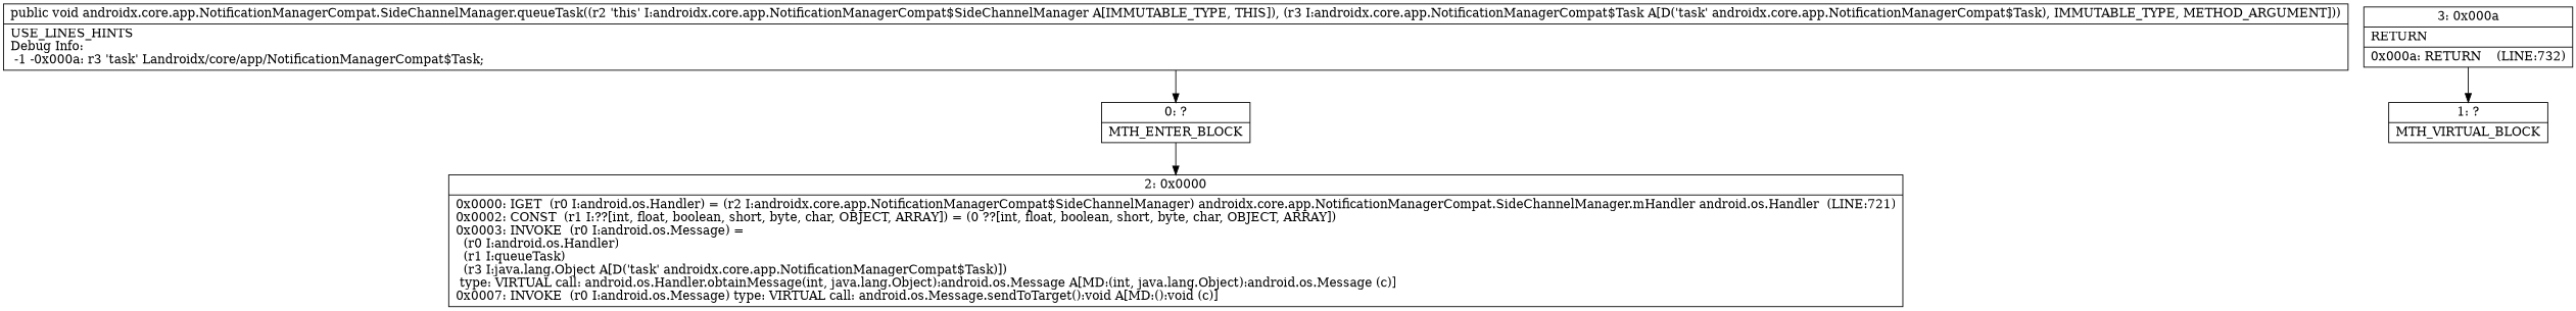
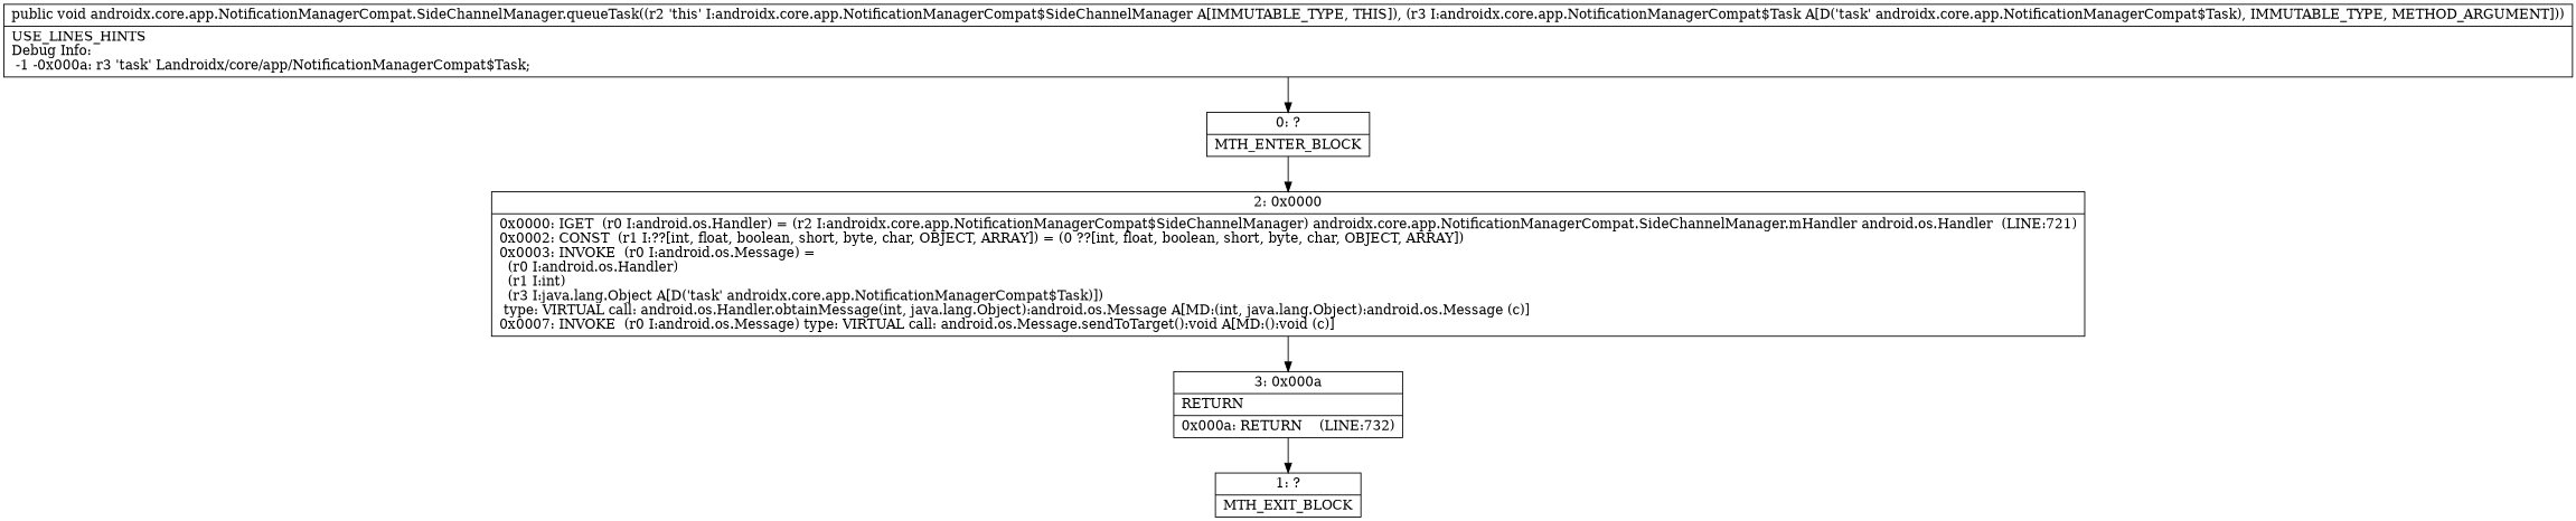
  digraph {
    node [shape=record]
    n1 [label="{0\:\ ?|MTH_ENTER_BLOCK\l}"]
-   n2 [label="{2\:\ 0x0000|0x0000: IGET  (r0 I:android.os.Handler) = (r2 I:androidx.core.app.NotificationManagerCompat$SideChannelManager) androidx.core.app.NotificationManagerCompat.SideChannelManager.mHandler android.os.Handler  (LINE:721)\l0x0002: CONST  (r1 I:??[int, float, boolean, short, byte, char, OBJECT, ARRAY]) = (0 ??[int, float, boolean, short, byte, char, OBJECT, ARRAY]) \l0x0003: INVOKE  (r0 I:android.os.Message) = \l  (r0 I:android.os.Handler)\l  (r1 I:queueTask)\l  (r3 I:java.lang.Object A[D('task' androidx.core.app.NotificationManagerCompat$Task)])\l type: VIRTUAL call: android.os.Handler.obtainMessage(int, java.lang.Object):android.os.Message A[MD:(int, java.lang.Object):android.os.Message (c)]\l0x0007: INVOKE  (r0 I:android.os.Message) type: VIRTUAL call: android.os.Message.sendToTarget():void A[MD:():void (c)]\l}"]
+   n2 [label="{2\:\ 0x0000|0x0000: IGET  (r0 I:android.os.Handler) = (r2 I:androidx.core.app.NotificationManagerCompat$SideChannelManager) androidx.core.app.NotificationManagerCompat.SideChannelManager.mHandler android.os.Handler  (LINE:721)\l0x0002: CONST  (r1 I:??[int, float, boolean, short, byte, char, OBJECT, ARRAY]) = (0 ??[int, float, boolean, short, byte, char, OBJECT, ARRAY]) \l0x0003: INVOKE  (r0 I:android.os.Message) = \l  (r0 I:android.os.Handler)\l  (r1 I:int)\l  (r3 I:java.lang.Object A[D('task' androidx.core.app.NotificationManagerCompat$Task)])\l type: VIRTUAL call: android.os.Handler.obtainMessage(int, java.lang.Object):android.os.Message A[MD:(int, java.lang.Object):android.os.Message (c)]\l0x0007: INVOKE  (r0 I:android.os.Message) type: VIRTUAL call: android.os.Message.sendToTarget():void A[MD:():void (c)]\l}"]
    n3 [label="{3\:\ 0x000a|RETURN\l|0x000a: RETURN    (LINE:732)\l}"]
-   n4 [label="{1\:\ ?|MTH_VIRTUAL_BLOCK\l}"]
+   n4 [label="{1\:\ ?|MTH_EXIT_BLOCK\l}"]
    n5 [label="{public void androidx.core.app.NotificationManagerCompat.SideChannelManager.queueTask((r2 'this' I:androidx.core.app.NotificationManagerCompat$SideChannelManager A[IMMUTABLE_TYPE, THIS]), (r3 I:androidx.core.app.NotificationManagerCompat$Task A[D('task' androidx.core.app.NotificationManagerCompat$Task), IMMUTABLE_TYPE, METHOD_ARGUMENT]))  | USE_LINES_HINTS\lDebug Info:\l  \-1 \-0x000a: r3 'task' Landroidx\/core\/app\/NotificationManagerCompat$Task;\l}"]
    n1 -> n2
+   n2 -> n3
    n3 -> n4
    n5 -> n1
  }
